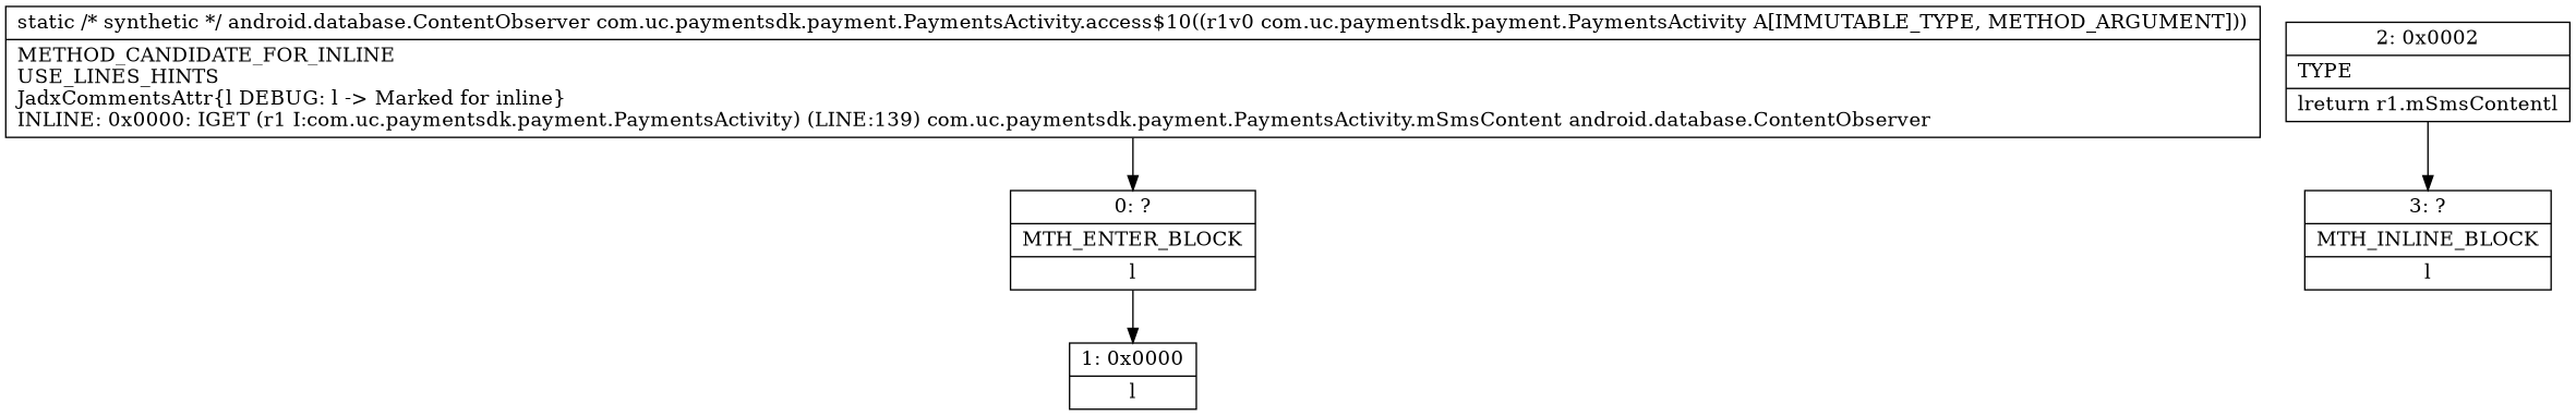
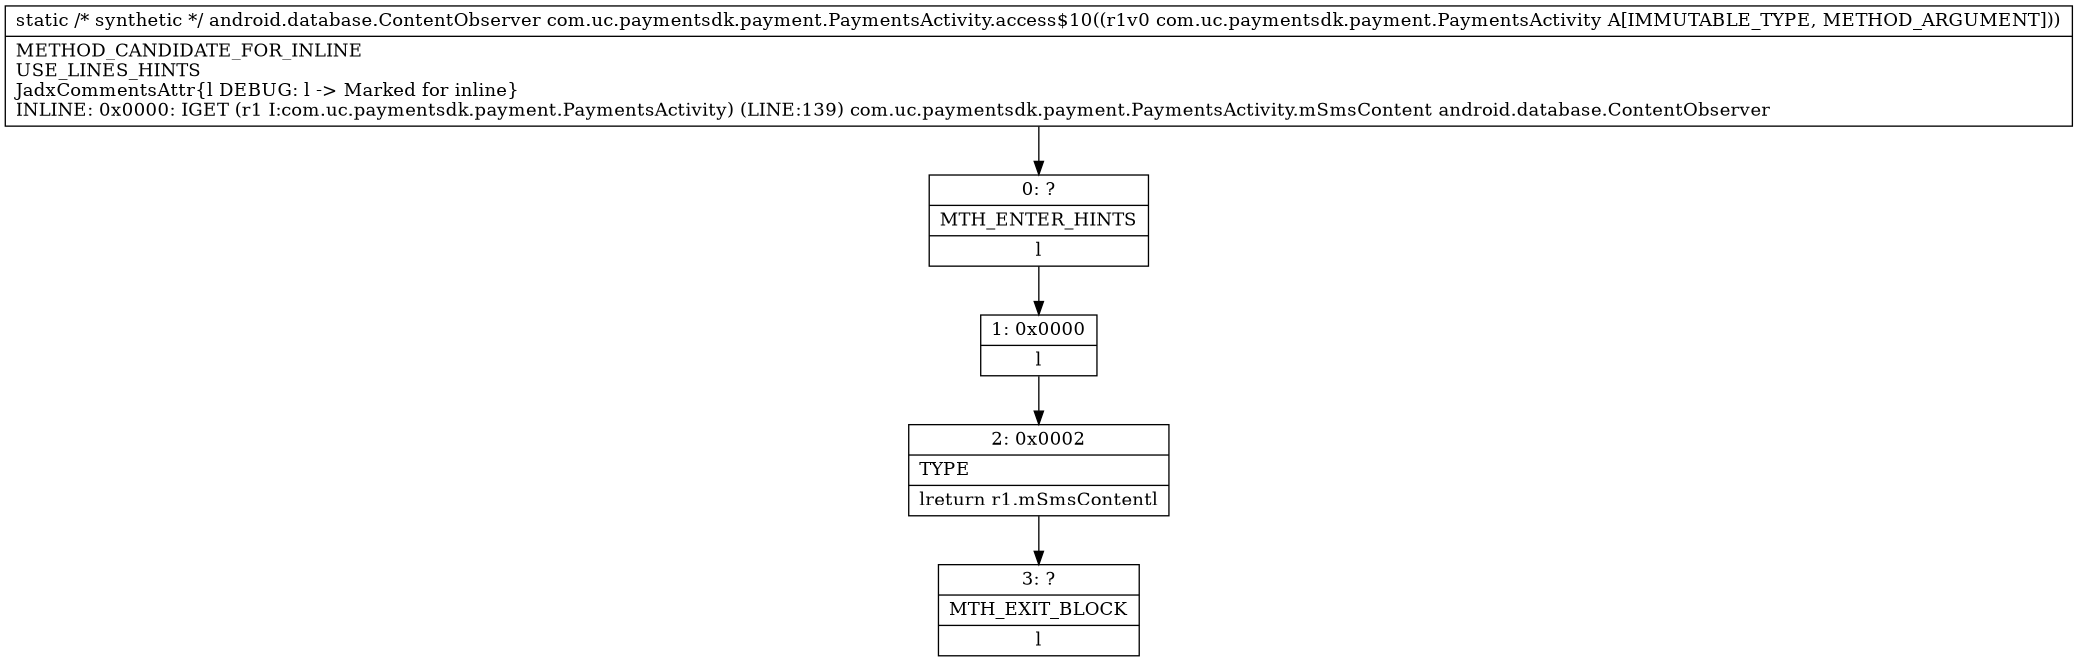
  digraph {
    node [shape=record]
-   n1 [label="{0\:\ ?|MTH_ENTER_BLOCK\l|l}"]
+   n1 [label="{0\:\ ?|MTH_ENTER_HINTS\l|l}"]
    n2 [label="{1\:\ 0x0000|l}"]
    n3 [label="{2\:\ 0x0002|TYPE\l|lreturn r1.mSmsContentl}"]
-   n4 [label="{3\:\ ?|MTH_INLINE_BLOCK\l|l}"]
+   n4 [label="{3\:\ ?|MTH_EXIT_BLOCK\l|l}"]
    n5 [label="{static \/* synthetic *\/ android.database.ContentObserver com.uc.paymentsdk.payment.PaymentsActivity.access$10((r1v0 com.uc.paymentsdk.payment.PaymentsActivity A[IMMUTABLE_TYPE, METHOD_ARGUMENT]))  | METHOD_CANDIDATE_FOR_INLINE\lUSE_LINES_HINTS\lJadxCommentsAttr\{l DEBUG: l \-\> Marked for inline\}\lINLINE: 0x0000: IGET (r1 I:com.uc.paymentsdk.payment.PaymentsActivity) (LINE:139) com.uc.paymentsdk.payment.PaymentsActivity.mSmsContent android.database.ContentObserver\l}"]
    n1 -> n2
+   n2 -> n3
    n3 -> n4
    n5 -> n1
  }
